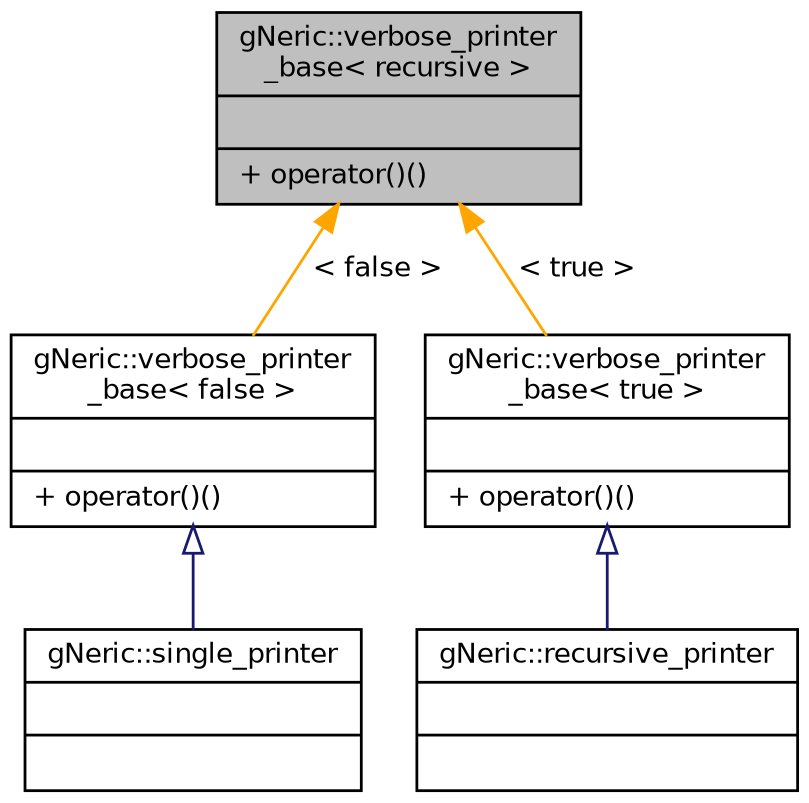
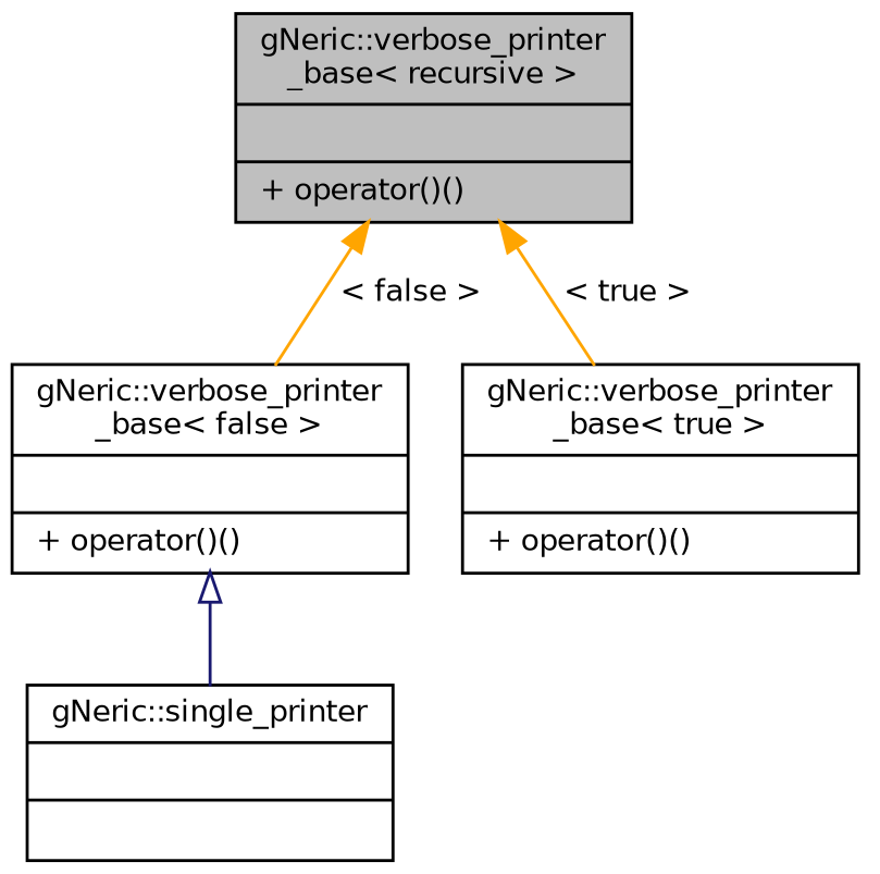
  digraph {
    node [color=black fontname=Helvetica fontsize=10 shape=record]
    edge [color=orange dir=back fontname=Helvetica fontsize=10 labelfontname=Helvetica labelfontsize=10 style=solid]
    n1 [fillcolor=grey75 fontcolor=black height=0.2 label="{gNeric::verbose_printer\l_base\< recursive \>\n||+ operator()()\l}" style=filled width=0.4]
    n2 [height=0.2 label="{gNeric::verbose_printer\l_base\< false \>\n||+ operator()()\l}" width=0.4]
    n3 [height=0.2 label="{gNeric::verbose_printer\l_base\< true \>\n||+ operator()()\l}" width=0.4]
    n4 [height=0.2 label="{gNeric::single_printer\n||}" width=0.4]
-   n5 [height=0.2 label="{gNeric::recursive_printer\n||}" width=0.4]
    n1 -> n2 [label=" \< false \>"]
    n1 -> n3 [label=" \< true \>"]
    n2 -> n4 [arrowtail=onormal color=midnightblue]
-   n3 -> n5 [arrowtail=onormal color=midnightblue]
  }
